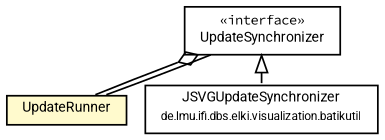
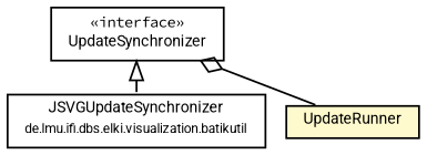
  digraph {
    fontname="Source Code Pro"
    nodesep=0.15
    rankdir=TB
    ranksep=0.25
    node [fontcolor=black fontname="Source Code Pro" fontsize=8 margin=0 shape=plaintext]
    edge [arrowhead=none color=black fontname="Source Code Pro" fontsize=7 labelfontname=Roboto labelfontsize=7 dir=back]
    n1 [height=0 label=<<table title="de.lmu.ifi.dbs.elki.visualization.batikutil.JSVGUpdateSynchronizer" border="0" cellborder="1" cellspacing="0" cellpadding="2" href="../batikutil/JSVGUpdateSynchronizer.html" target="_parent"> 		<tr><td><table border="0" cellspacing="0" cellpadding="1"> 		<tr><td align="center" balign="center"> <font face="Roboto">JSVGUpdateSynchronizer</font> </td></tr> 		<tr><td align="center" balign="center"> <font face="Roboto" point-size="7.0">de.lmu.ifi.dbs.elki.visualization.batikutil</font> </td></tr> 		</table></td></tr> 		</table>> width=0]
    n2 [height=0 label=<<table title="de.lmu.ifi.dbs.elki.visualization.svg.UpdateRunner" border="0" cellborder="1" cellspacing="0" cellpadding="2" bgcolor="lemonChiffon" href="UpdateRunner.html" target="_parent"> 		<tr><td><table border="0" cellspacing="0" cellpadding="1"> 		<tr><td align="center" balign="center"> <font face="Roboto">UpdateRunner</font> </td></tr> 		</table></td></tr> 		</table>> width=0]
    n3 [height=0 label=<<table title="de.lmu.ifi.dbs.elki.visualization.svg.UpdateSynchronizer" border="0" cellborder="1" cellspacing="0" cellpadding="2" href="UpdateSynchronizer.html" target="_parent"> 		<tr><td><table border="0" cellspacing="0" cellpadding="1"> 		<tr><td align="center" balign="center"> &#171;interface&#187; </td></tr> 		<tr><td align="center" balign="center"> <font face="Roboto">UpdateSynchronizer</font> </td></tr> 		</table></td></tr> 		</table>> width=0]
-   n2 -> n3 [weight=2 dir=""]
    n3 -> n1 [arrowtail=empty style=dashed weight=9 arrowhead=""]
    n3 -> n2 [arrowtail=ediamond weight=4]
  }
